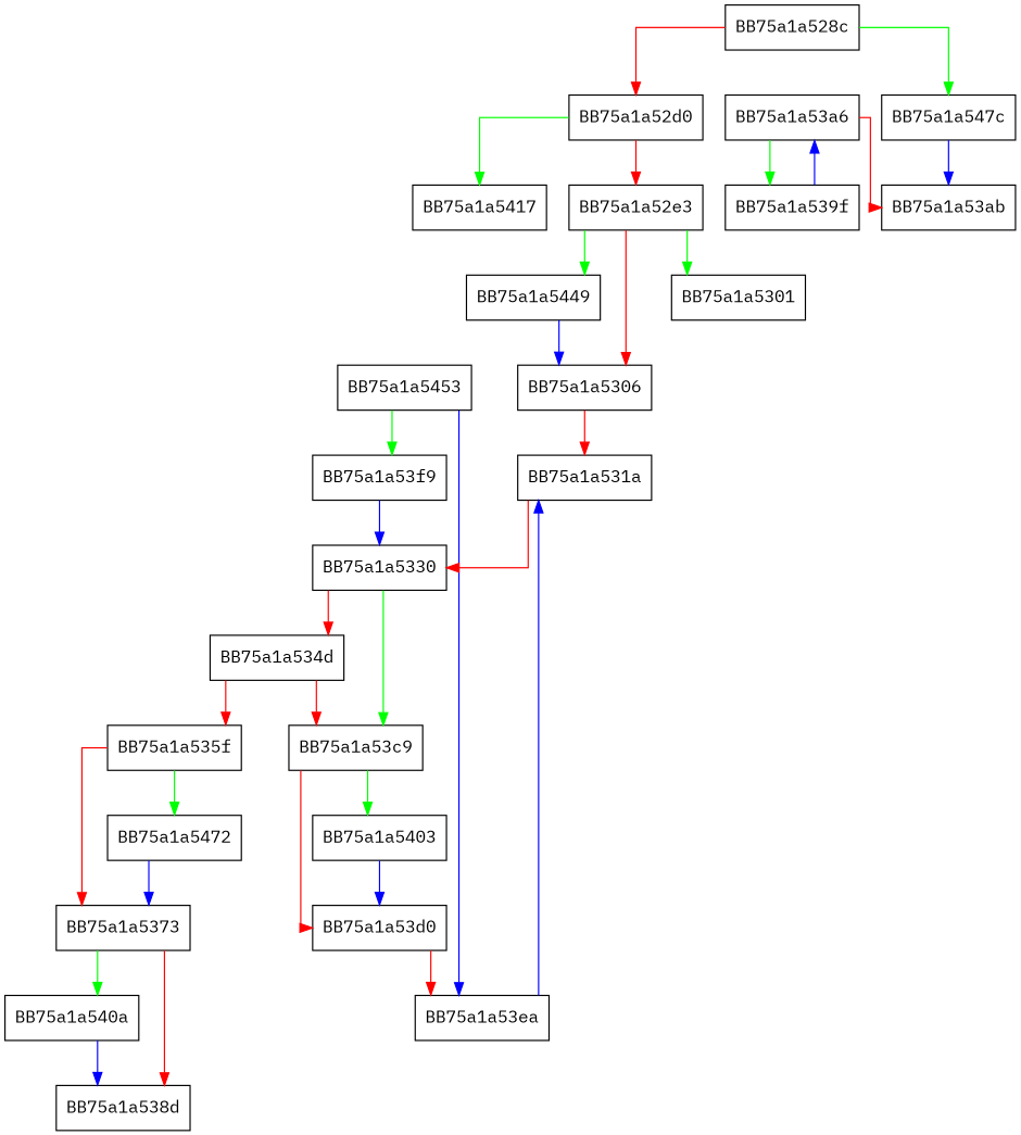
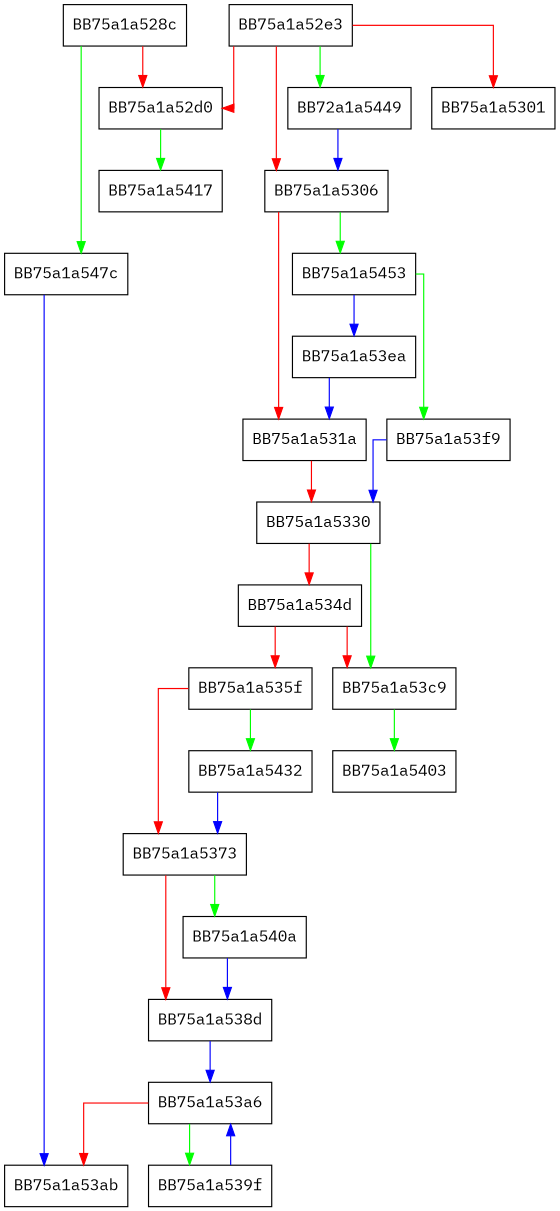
  digraph {
    fontname="IBM Plex Mono"
    splines=ortho
    node [fontname="IBM Plex Mono" shape=box]
    edge [color=red fontname="IBM Plex Mono"]
    BB75a1a528c
    BB75a1a547c
    BB75a1a52d0
    BB75a1a53ab
    BB75a1a5417
    BB75a1a52e3
-   BB75a1a5449
+   BB75a1a5449 [label=BB72a1a5449]
    BB75a1a5301
    BB75a1a5306
    BB75a1a5453
    BB75a1a531a
    BB75a1a53ea
    BB75a1a53f9
    BB75a1a5330
    BB75a1a53c9
    BB75a1a534d
    BB75a1a5403
-   BB75a1a53d0
    BB75a1a535f
-   BB75a1a5472
+   BB75a1a5472 [label=BB75a1a5432]
    BB75a1a5373
    BB75a1a540a
    BB75a1a538d
    BB75a1a53a6
    BB75a1a539f
    BB75a1a528c -> BB75a1a547c [color=green]
    BB75a1a528c -> BB75a1a52d0
    BB75a1a547c -> BB75a1a53ab [color=blue]
    BB75a1a52d0 -> BB75a1a5417 [color=green]
-   BB75a1a52d0 -> BB75a1a52e3
+   BB75a1a52e3 -> BB75a1a52d0
    BB75a1a52e3 -> BB75a1a5449 [color=green]
-   BB75a1a52e3 -> BB75a1a5301 [color=green]
+   BB75a1a52e3 -> BB75a1a5301
    BB75a1a52e3 -> BB75a1a5306
    BB75a1a5449 -> BB75a1a5306 [color=blue]
+   BB75a1a5306 -> BB75a1a5453 [color=green]
    BB75a1a5306 -> BB75a1a531a
    BB75a1a5453 -> BB75a1a53ea [color=blue]
    BB75a1a5453 -> BB75a1a53f9 [color=green]
    BB75a1a531a -> BB75a1a5330
    BB75a1a53ea -> BB75a1a531a [color=blue]
    BB75a1a53f9 -> BB75a1a5330 [color=blue]
    BB75a1a5330 -> BB75a1a53c9 [color=green]
    BB75a1a5330 -> BB75a1a534d
    BB75a1a53c9 -> BB75a1a5403 [color=green]
-   BB75a1a53c9 -> BB75a1a53d0
    BB75a1a534d -> BB75a1a53c9
    BB75a1a534d -> BB75a1a535f
-   BB75a1a5403 -> BB75a1a53d0 [color=blue]
-   BB75a1a53d0 -> BB75a1a53ea
    BB75a1a535f -> BB75a1a5472 [color=green]
    BB75a1a535f -> BB75a1a5373
    BB75a1a5472 -> BB75a1a5373 [color=blue]
    BB75a1a5373 -> BB75a1a540a [color=green]
    BB75a1a5373 -> BB75a1a538d
    BB75a1a540a -> BB75a1a538d [color=blue]
+   BB75a1a538d -> BB75a1a53a6 [color=blue]
    BB75a1a53a6 -> BB75a1a53ab
    BB75a1a53a6 -> BB75a1a539f [color=green]
    BB75a1a539f -> BB75a1a53a6 [color=blue]
  }
